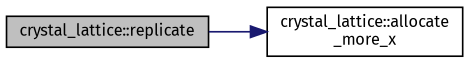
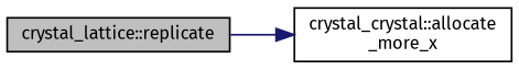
  digraph {
    rankdir=LR
    fontname="Fira Sans"
    node [color=black fontname="Fira Sans" fontsize=10 shape=record style=filled]
    n1 [fillcolor=grey75 fontcolor=black height=0.2 label="crystal_lattice::replicate" width=0.4]
-   n2 [fillcolor=white height=0.2 label="crystal_lattice::allocate\l_more_x" width=0.4]
+   n2 [fillcolor=white height=0.2 label="crystal_crystal::allocate\l_more_x" width=0.4]
    n1 -> n2 [color=midnightblue fontname="Fira Sans" fontsize=10 labelfontname=Helvetica labelfontsize=10 style=solid]
  }
